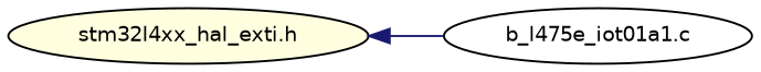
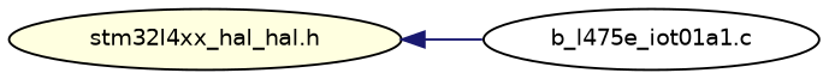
  digraph {
    rankdir=LR
    node [color=black fontname=Helvetica fontsize=10 shape=ellipse style=filled]
-   n1 [fillcolor=lightyellow fontcolor=black height=0.2 label="stm32l4xx_hal_exti.h" width=0.4]
+   n1 [fillcolor=lightyellow fontcolor=black height=0.2 label="stm32l4xx_hal_hal.h" width=0.4]
    n2 [fillcolor=white height=0.2 label="b_l475e_iot01a1.c" width=0.4]
    n1 -> n2 [color=midnightblue dir=back fontname=Helvetica fontsize=10 labelfontname=Helvetica labelfontsize=10 style=solid]
  }
